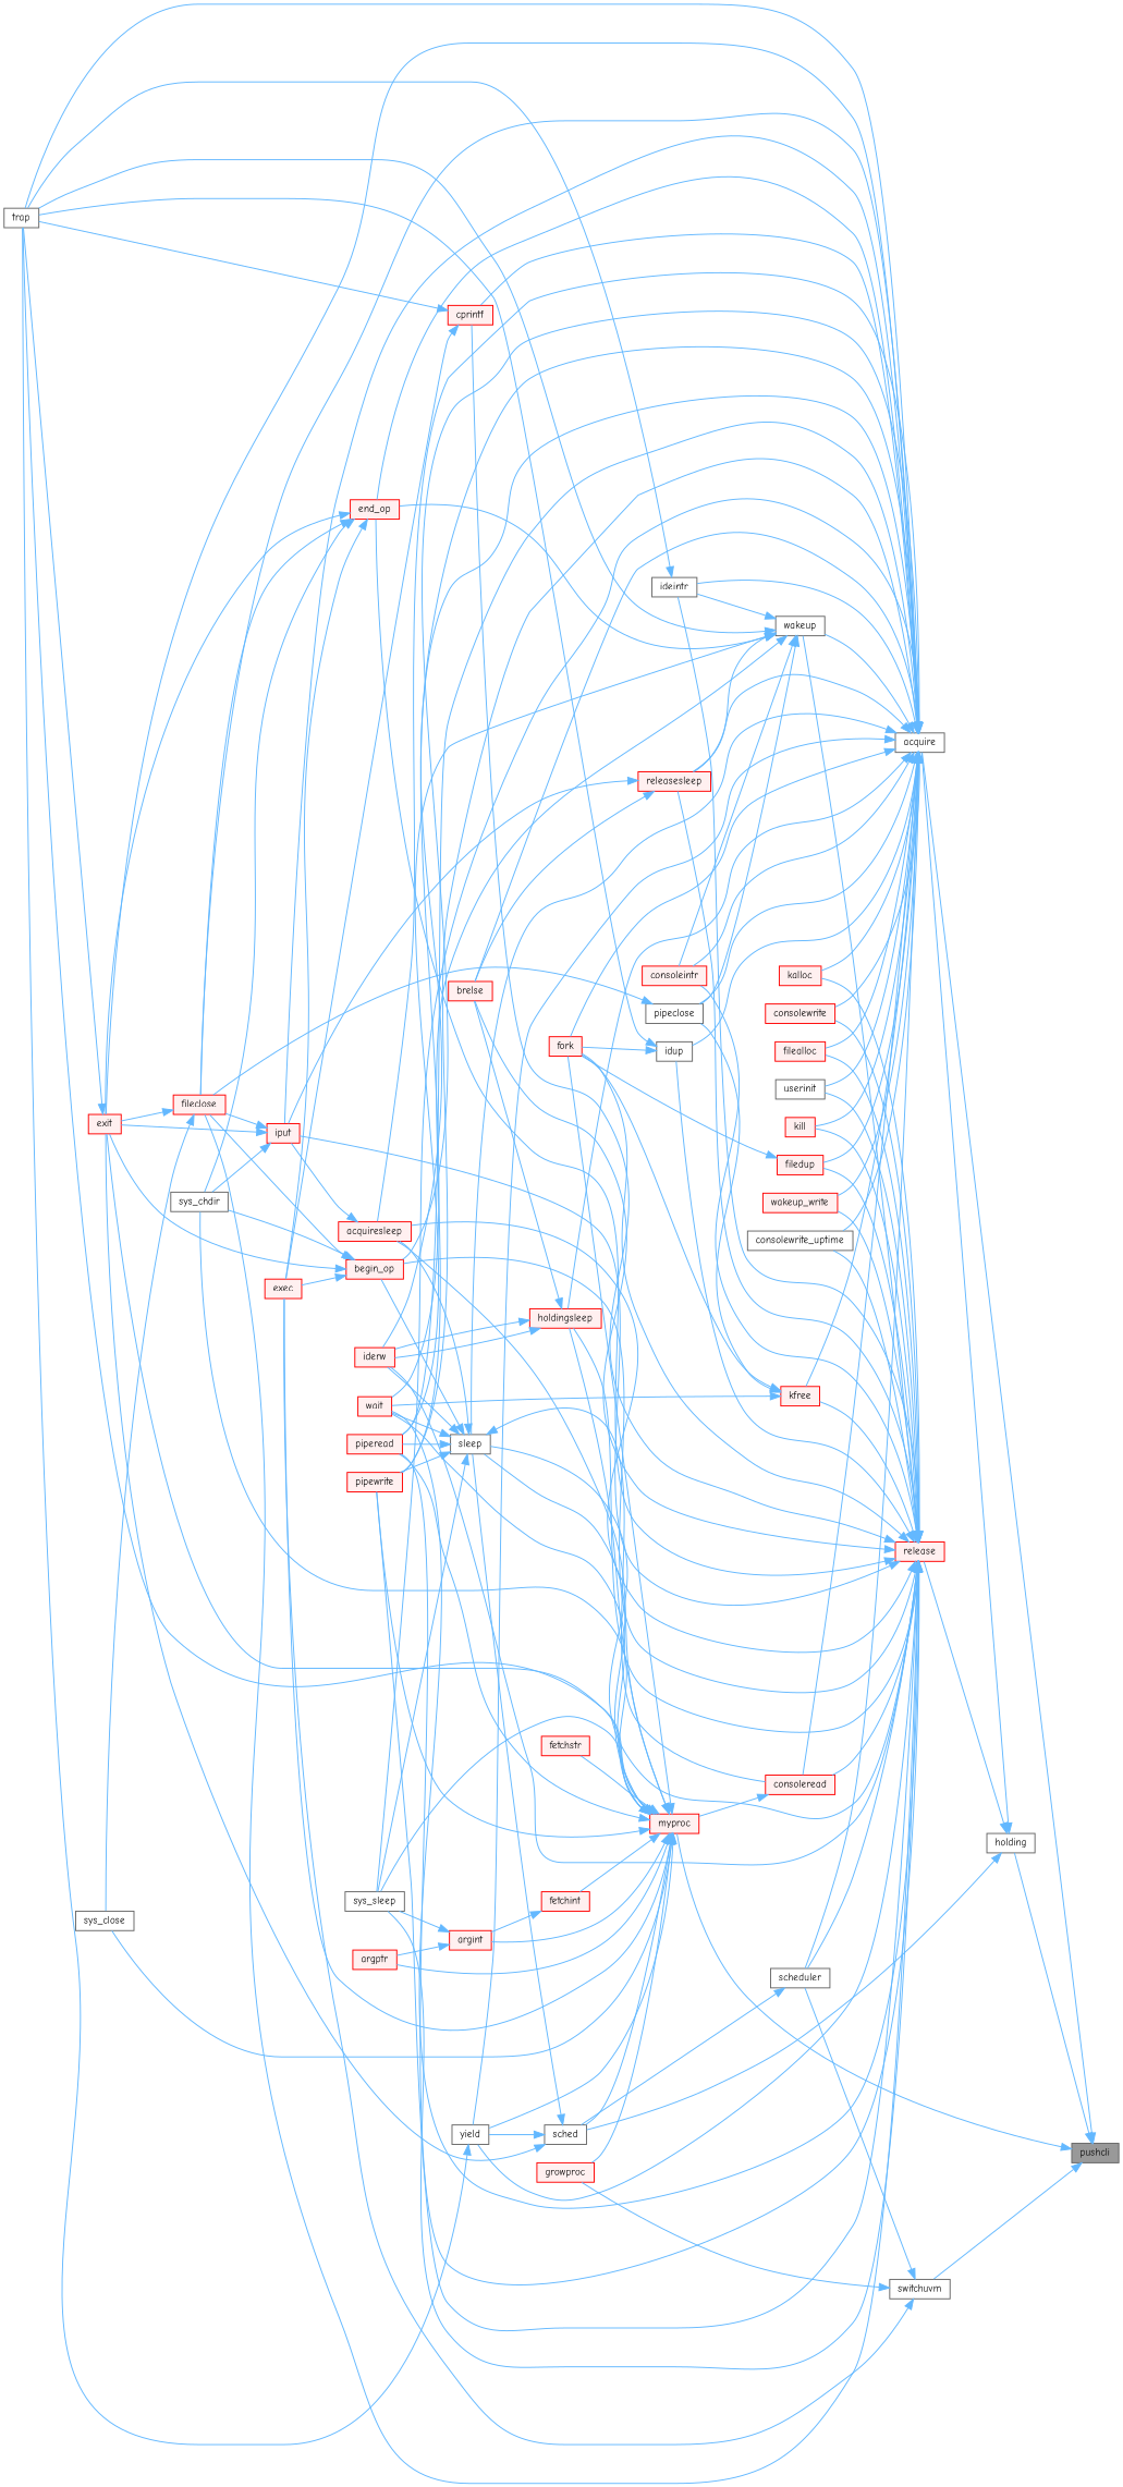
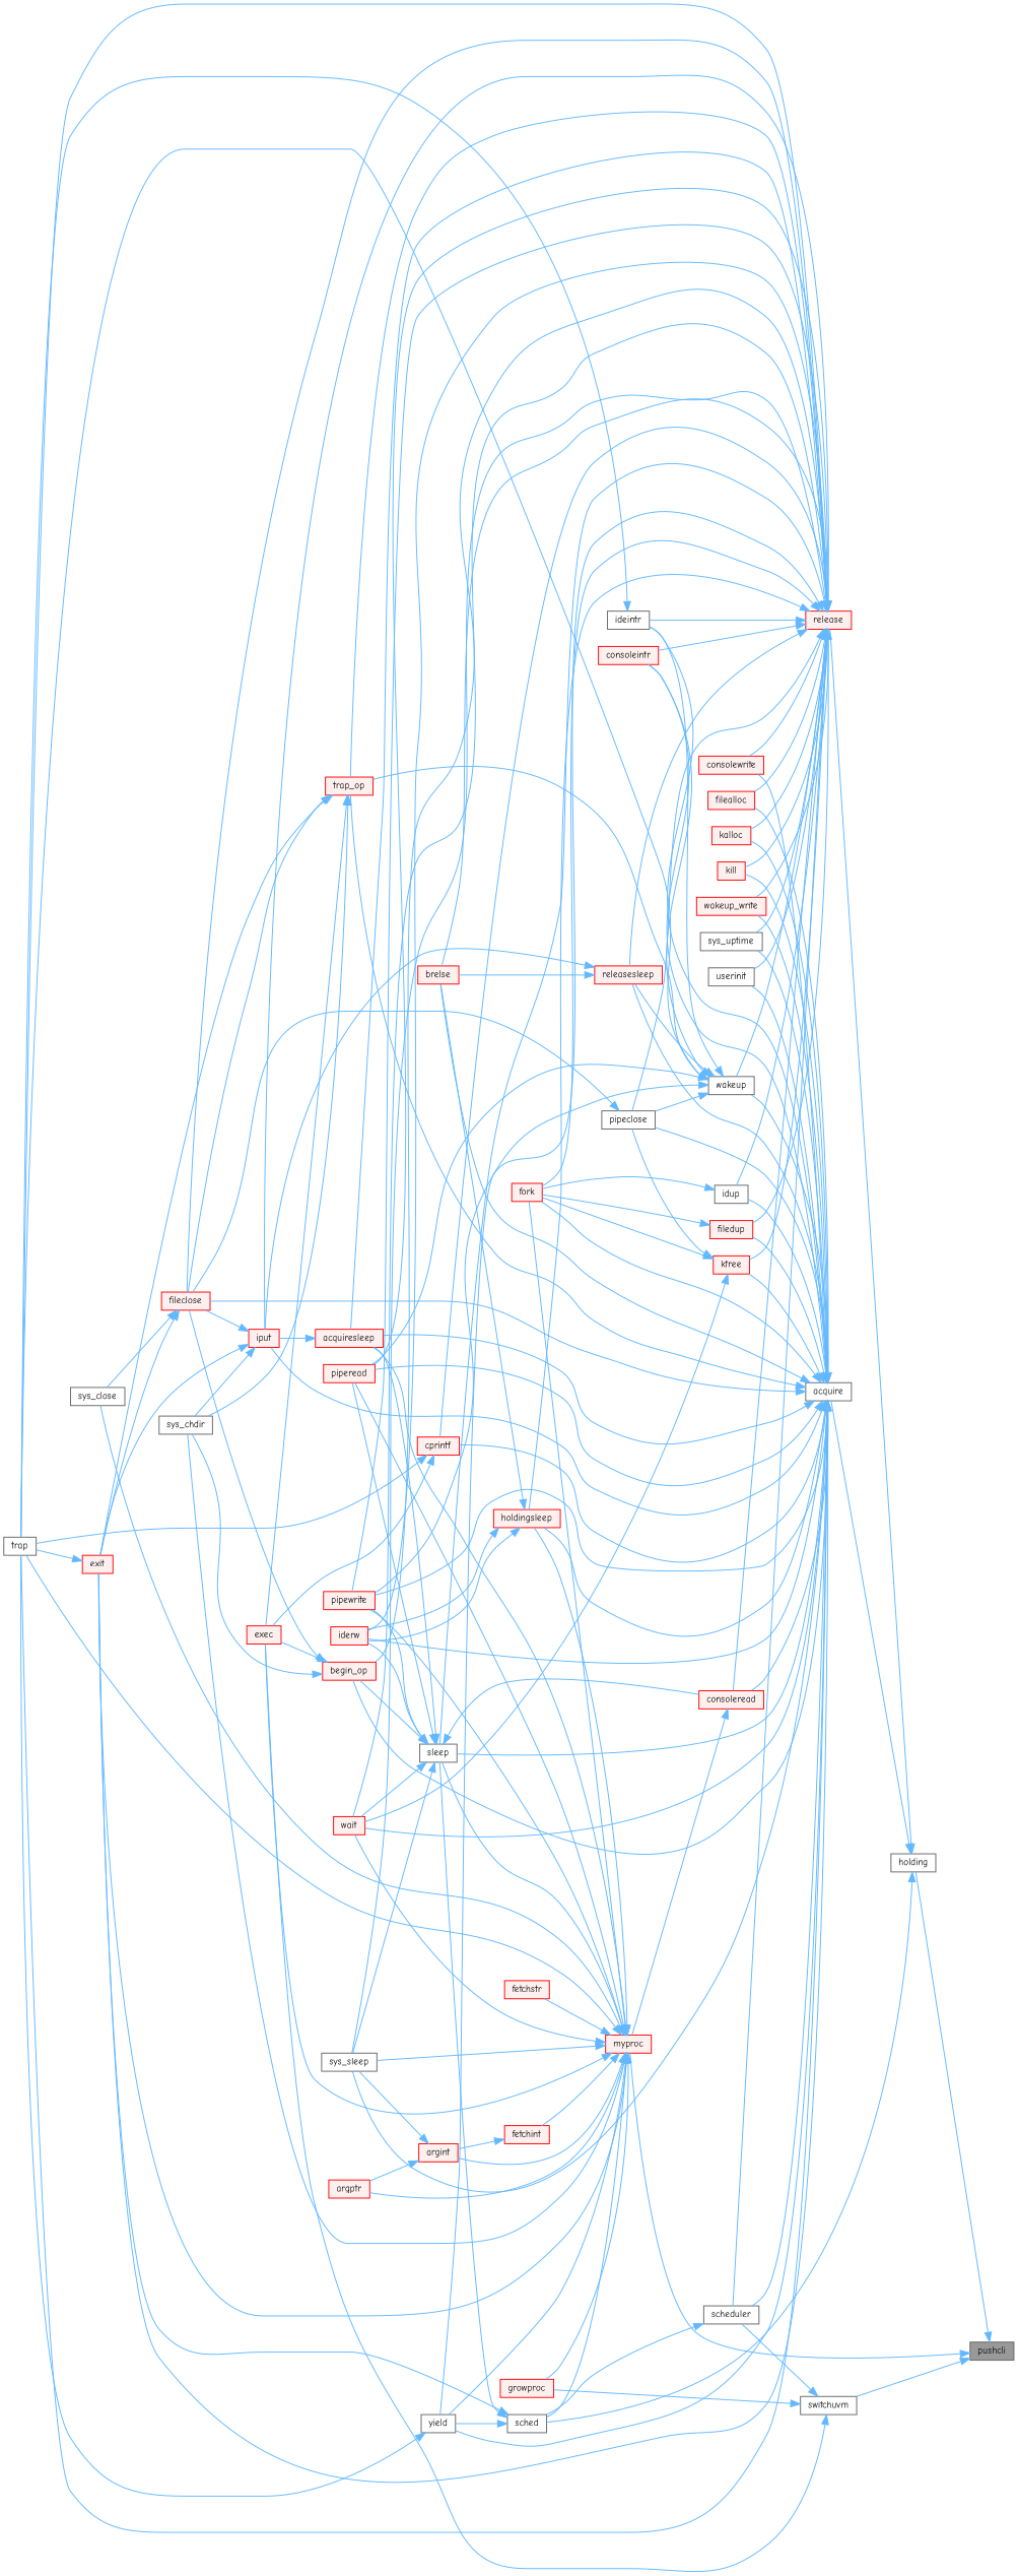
  digraph {
    fontname="Comic Neue"
    rankdir=RL
    node [color=red fillcolor="#FFF0F0" fontname="Comic Neue" fontsize=10 shape=box style=filled]
    edge [color=steelblue1 dir=back fontname="Comic Neue" fontsize=10 labelfontname=Helvetica labelfontsize=10 style=solid]
    n1 [color=gray40 fillcolor=grey60 fontcolor=black height=0.2 label=pushcli width=0.4]
    n2 [color=grey40 fillcolor=white height=0.2 label=acquire width=0.4]
    n3 [color=grey40 fillcolor=white height=0.2 label=holding width=0.4]
    n4 [height=0.2 label=myproc width=0.4]
    n5 [color=grey40 fillcolor=white height=0.2 label=switchuvm width=0.4]
    n6 [height=0.2 label=acquiresleep width=0.4]
    n7 [height=0.2 label=iput width=0.4]
    n8 [height=0.2 label=exit width=0.4]
    n9 [color=grey40 fillcolor=white height=0.2 label=trap width=0.4]
    n10 [height=0.2 label=fileclose width=0.4]
    n11 [height=0.2 label=begin_op width=0.4]
    n12 [height=0.2 label=brelse width=0.4]
    n13 [height=0.2 label=consoleintr width=0.4]
    n14 [height=0.2 label=consoleread width=0.4]
    n15 [height=0.2 label=consolewrite width=0.4]
    n16 [height=0.2 label=cprintf width=0.4]
-   n17 [height=0.2 label=end_op width=0.4]
+   n17 [height=0.2 label=trap_op width=0.4]
    n18 [height=0.2 label=filealloc width=0.4]
    n19 [height=0.2 label=filedup width=0.4]
    n20 [height=0.2 label=fork width=0.4]
    n21 [height=0.2 label=holdingsleep width=0.4]
    n22 [height=0.2 label=iderw width=0.4]
    n23 [color=grey40 fillcolor=white height=0.2 label=ideintr width=0.4]
    n24 [color=grey40 fillcolor=white height=0.2 label=idup width=0.4]
    n25 [height=0.2 label=kalloc width=0.4]
    n26 [height=0.2 label=kfree width=0.4]
    n27 [color=grey40 fillcolor=white height=0.2 label=pipeclose width=0.4]
    n28 [height=0.2 label=wait width=0.4]
    n29 [height=0.2 label=kill width=0.4]
    n30 [height=0.2 label=wakeup_write width=0.4]
    n31 [height=0.2 label=piperead width=0.4]
    n32 [height=0.2 label=pipewrite width=0.4]
    n33 [height=0.2 label=releasesleep width=0.4]
    n34 [color=grey40 fillcolor=white height=0.2 label=scheduler width=0.4]
    n35 [color=grey40 fillcolor=white height=0.2 label=sleep width=0.4]
    n36 [color=grey40 fillcolor=white height=0.2 label=sys_sleep width=0.4]
    n37 [color=grey40 fillcolor=white height=0.2 label=yield width=0.4]
-   n38 [color=grey40 fillcolor=white height=0.2 label=consolewrite_uptime width=0.4]
+   n38 [color=grey40 fillcolor=white height=0.2 label=sys_uptime width=0.4]
    n39 [color=grey40 fillcolor=white height=0.2 label=userinit width=0.4]
    n40 [color=grey40 fillcolor=white height=0.2 label=wakeup width=0.4]
    n41 [color=grey40 fillcolor=white height=0.2 label=sched width=0.4]
    n42 [height=0.2 label=release width=0.4]
    n43 [color=grey40 fillcolor=white height=0.2 label=sys_chdir width=0.4]
    n44 [color=grey40 fillcolor=white height=0.2 label=sys_close width=0.4]
    n45 [height=0.2 label=exec width=0.4]
    n46 [height=0.2 label=argint width=0.4]
    n47 [height=0.2 label=argptr width=0.4]
    n48 [height=0.2 label=fetchint width=0.4]
    n49 [height=0.2 label=fetchstr width=0.4]
    n50 [height=0.2 label=growproc width=0.4]
-   n1 -> n2
    n1 -> n3
    n1 -> n4
    n1 -> n5
    n2 -> n6
    n2 -> n7
    n2 -> n8
    n2 -> n9
    n2 -> n10
    n2 -> n11
    n2 -> n12
    n2 -> n13
    n2 -> n14
    n2 -> n15
    n2 -> n16
    n2 -> n17
    n2 -> n18
    n2 -> n19
    n2 -> n20
    n2 -> n21
    n2 -> n22
    n2 -> n23
    n2 -> n24
    n2 -> n25
    n2 -> n26
    n2 -> n27
    n2 -> n28
    n2 -> n29
    n2 -> n30
    n2 -> n31
    n2 -> n32
    n2 -> n33
    n2 -> n34
    n2 -> n35
    n2 -> n36
    n2 -> n37
    n2 -> n38
    n2 -> n39
    n2 -> n40
    n3 -> n2
    n3 -> n41
    n3 -> n42
    n4 -> n6
    n4 -> n8
    n4 -> n9
    n4 -> n20
    n4 -> n21
    n4 -> n28
    n4 -> n31
    n4 -> n32
    n4 -> n35
    n4 -> n36
    n4 -> n37
    n4 -> n41
    n4 -> n43
    n4 -> n44
    n4 -> n45
    n4 -> n46
    n4 -> n47
    n4 -> n48
    n4 -> n49
    n4 -> n50
    n5 -> n34
    n5 -> n45
    n5 -> n50
    n6 -> n7
    n7 -> n8
    n7 -> n10
    n7 -> n43
    n8 -> n9
    n10 -> n8
    n10 -> n44
-   n11 -> n8
    n11 -> n10
    n11 -> n43
    n11 -> n45
    n14 -> n4
    n16 -> n9
    n16 -> n45
    n17 -> n8
    n17 -> n10
    n17 -> n43
    n17 -> n45
    n19 -> n20
    n21 -> n12
    n21 -> n22
    n21 -> n22
    n23 -> n9
    n24 -> n20
    n26 -> n20
    n26 -> n27
    n26 -> n28
    n27 -> n10
    n33 -> n7
    n33 -> n12
    n34 -> n41
    n35 -> n6
    n35 -> n11
    n35 -> n14
    n35 -> n22
    n35 -> n28
    n35 -> n31
    n35 -> n32
    n35 -> n36
    n37 -> n9
    n40 -> n9
    n40 -> n13
    n40 -> n17
    n40 -> n23
    n40 -> n27
    n40 -> n31
    n40 -> n32
    n40 -> n33
    n41 -> n8
    n41 -> n35
    n41 -> n37
    n42 -> n6
    n42 -> n7
-   n24 -> n9
+   n42 -> n9
    n42 -> n10
    n42 -> n11
    n42 -> n12
    n42 -> n13
    n42 -> n14
    n42 -> n15
    n42 -> n16
    n42 -> n17
    n42 -> n18
    n42 -> n19
    n42 -> n20
    n42 -> n21
    n42 -> n22
    n42 -> n23
    n42 -> n24
    n42 -> n25
    n42 -> n26
+   n42 -> n27
    n42 -> n28
    n42 -> n29
    n42 -> n30
    n42 -> n31
    n42 -> n32
    n42 -> n33
    n42 -> n34
    n42 -> n35
    n42 -> n36
    n42 -> n37
    n42 -> n38
    n42 -> n39
    n42 -> n40
    n46 -> n36
    n46 -> n47
    n48 -> n46
  }
